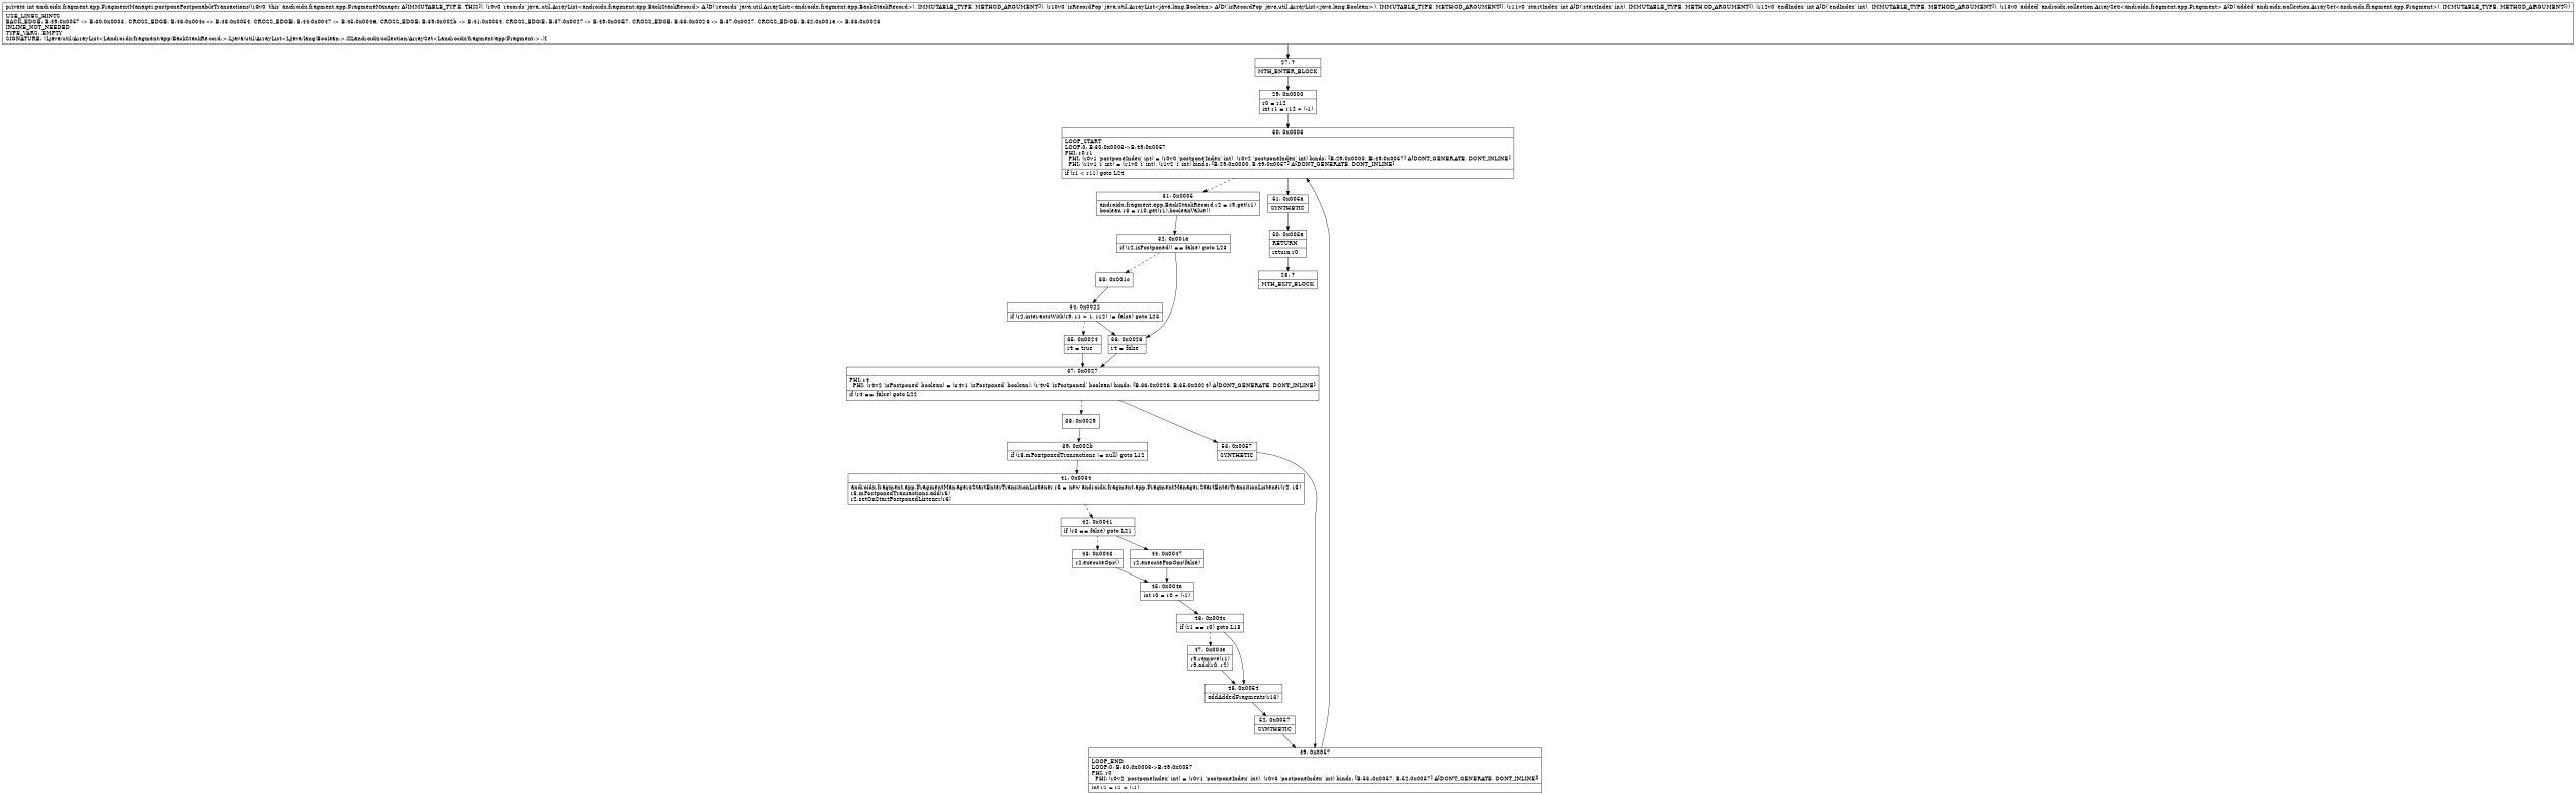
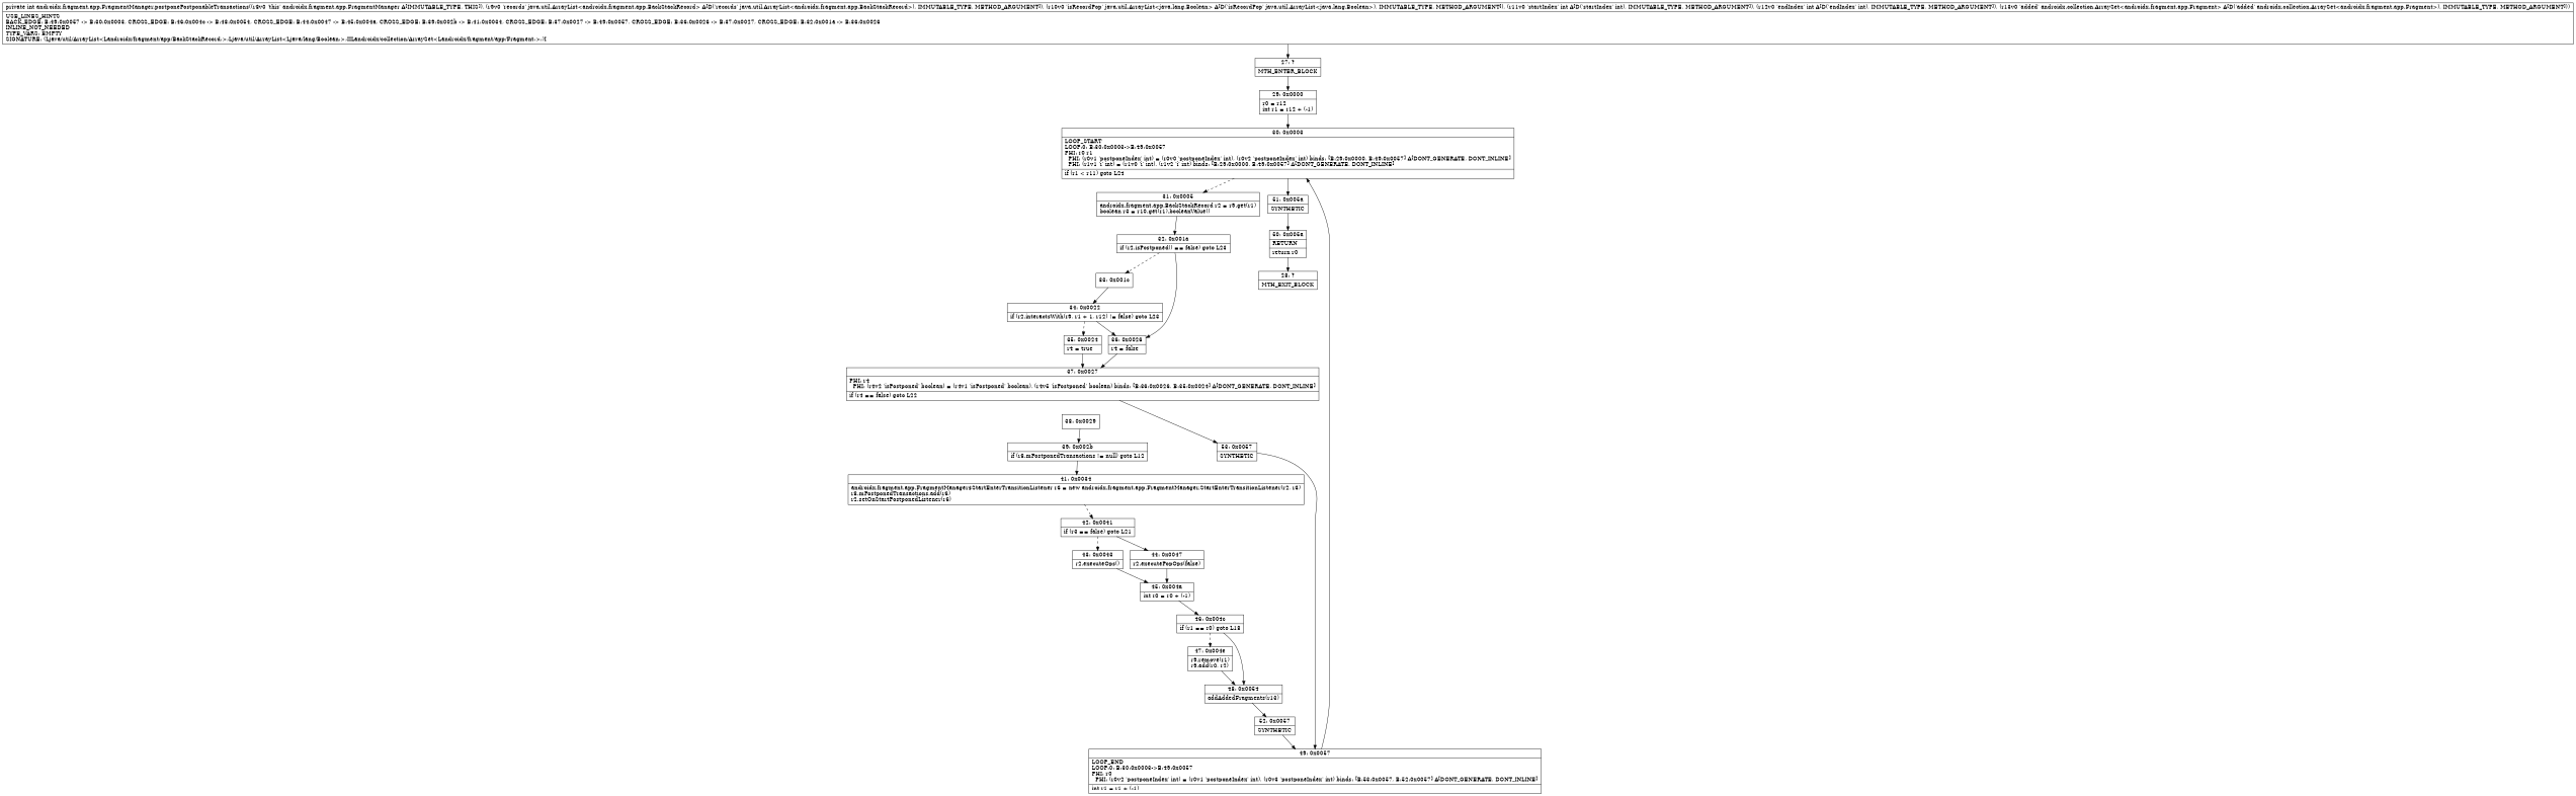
  digraph {
    node [shape=record]
    n1 [label="{27\:\ ?|MTH_ENTER_BLOCK\l}"]
    n2 [label="{29\:\ 0x0000|r0 = r12\lint r1 = r12 + (\-1)\l}"]
    n3 [label="{30\:\ 0x0003|LOOP_START\lLOOP:0: B:30:0x0003\-\>B:49:0x0057\lPHI: r0 r1 \l  PHI: (r0v1 'postponeIndex' int) = (r0v0 'postponeIndex' int), (r0v2 'postponeIndex' int) binds: [B:29:0x0000, B:49:0x0057] A[DONT_GENERATE, DONT_INLINE]\l  PHI: (r1v1 'i' int) = (r1v0 'i' int), (r1v2 'i' int) binds: [B:29:0x0000, B:49:0x0057] A[DONT_GENERATE, DONT_INLINE]\l|if (r1 \< r11) goto L24\l}"]
    n4 [label="{31\:\ 0x0005|androidx.fragment.app.BackStackRecord r2 = r9.get(r1)\lboolean r3 = r10.get(r1).booleanValue()\l}"]
    n5 [label="{51\:\ 0x005a|SYNTHETIC\l}"]
    n6 [label="{32\:\ 0x001a|if (r2.isPostponed() == false) goto L23\l}"]
    n7 [label="{50\:\ 0x005a|RETURN\l|return r0\l}"]
    n8 [label="{33\:\ 0x001c}"]
    n9 [label="{36\:\ 0x0026|r4 = false\l}"]
    n10 [label="{34\:\ 0x0022|if (r2.interactsWith(r9, r1 + 1, r12) != false) goto L23\l}"]
    n11 [label="{37\:\ 0x0027|PHI: r4 \l  PHI: (r4v2 'isPostponed' boolean) = (r4v1 'isPostponed' boolean), (r4v5 'isPostponed' boolean) binds: [B:36:0x0026, B:35:0x0024] A[DONT_GENERATE, DONT_INLINE]\l|if (r4 == false) goto L22\l}"]
    n12 [label="{35\:\ 0x0024|r4 = true\l}"]
    n13 [label="{38\:\ 0x0029}"]
    n14 [label="{53\:\ 0x0057|SYNTHETIC\l}"]
    n15 [label="{39\:\ 0x002b|if (r8.mPostponedTransactions != null) goto L12\l}"]
    n16 [label="{49\:\ 0x0057|LOOP_END\lLOOP:0: B:30:0x0003\-\>B:49:0x0057\lPHI: r0 \l  PHI: (r0v2 'postponeIndex' int) = (r0v1 'postponeIndex' int), (r0v3 'postponeIndex' int) binds: [B:53:0x0057, B:52:0x0057] A[DONT_GENERATE, DONT_INLINE]\l|int r1 = r1 + (\-1)\l}"]
    n17 [label="{41\:\ 0x0034|androidx.fragment.app.FragmentManager$StartEnterTransitionListener r6 = new androidx.fragment.app.FragmentManager.StartEnterTransitionListener(r2, r3)\lr8.mPostponedTransactions.add(r6)\lr2.setOnStartPostponedListener(r6)\l}"]
    n18 [label="{42\:\ 0x0041|if (r3 == false) goto L21\l}"]
    n19 [label="{43\:\ 0x0043|r2.executeOps()\l}"]
    n20 [label="{44\:\ 0x0047|r2.executePopOps(false)\l}"]
    n21 [label="{45\:\ 0x004a|int r0 = r0 + (\-1)\l}"]
    n22 [label="{46\:\ 0x004c|if (r1 == r0) goto L18\l}"]
    n23 [label="{47\:\ 0x004e|r9.remove(r1)\lr9.add(r0, r2)\l}"]
    n24 [label="{48\:\ 0x0054|addAddedFragments(r13)\l}"]
    n25 [label="{52\:\ 0x0057|SYNTHETIC\l}"]
    n26 [label="{28\:\ ?|MTH_EXIT_BLOCK\l}"]
    n27 [label="{private int androidx.fragment.app.FragmentManager.postponePostponableTransactions((r8v0 'this' androidx.fragment.app.FragmentManager A[IMMUTABLE_TYPE, THIS]), (r9v0 'records' java.util.ArrayList\<androidx.fragment.app.BackStackRecord\> A[D('records' java.util.ArrayList\<androidx.fragment.app.BackStackRecord\>), IMMUTABLE_TYPE, METHOD_ARGUMENT]), (r10v0 'isRecordPop' java.util.ArrayList\<java.lang.Boolean\> A[D('isRecordPop' java.util.ArrayList\<java.lang.Boolean\>), IMMUTABLE_TYPE, METHOD_ARGUMENT]), (r11v0 'startIndex' int A[D('startIndex' int), IMMUTABLE_TYPE, METHOD_ARGUMENT]), (r12v0 'endIndex' int A[D('endIndex' int), IMMUTABLE_TYPE, METHOD_ARGUMENT]), (r13v0 'added' androidx.collection.ArraySet\<androidx.fragment.app.Fragment\> A[D('added' androidx.collection.ArraySet\<androidx.fragment.app.Fragment\>), IMMUTABLE_TYPE, METHOD_ARGUMENT]))  | USE_LINES_HINTS\lBACK_EDGE: B:49:0x0057 \-\> B:30:0x0003, CROSS_EDGE: B:46:0x004c \-\> B:48:0x0054, CROSS_EDGE: B:44:0x0047 \-\> B:45:0x004a, CROSS_EDGE: B:39:0x002b \-\> B:41:0x0034, CROSS_EDGE: B:37:0x0027 \-\> B:49:0x0057, CROSS_EDGE: B:36:0x0026 \-\> B:37:0x0027, CROSS_EDGE: B:32:0x001a \-\> B:36:0x0026\lINLINE_NOT_NEEDED\lTYPE_VARS: EMPTY\lSIGNATURE: (Ljava\/util\/ArrayList\<Landroidx\/fragment\/app\/BackStackRecord;\>;Ljava\/util\/ArrayList\<Ljava\/lang\/Boolean;\>;IILandroidx\/collection\/ArraySet\<Landroidx\/fragment\/app\/Fragment;\>;)I\l}"]
    n1 -> n2
    n2 -> n3
    n3 -> n4 [style=dashed]
    n3 -> n5
    n4 -> n6
    n5 -> n7
    n6 -> n8 [style=dashed]
    n6 -> n9
    n7 -> n26
    n8 -> n10
    n9 -> n11
    n10 -> n9
    n10 -> n12 [style=dashed]
-   n11 -> n13 [style=dashed]
    n11 -> n14
    n12 -> n11
    n13 -> n15
    n14 -> n16
    n15 -> n17
    n16 -> n3
    n17 -> n18 [style=dashed]
    n18 -> n19 [style=dashed]
    n18 -> n20
    n19 -> n21
    n20 -> n21
    n21 -> n22
    n22 -> n23 [style=dashed]
    n22 -> n24
    n23 -> n24
    n24 -> n25
    n25 -> n16
    n27 -> n1
  }
